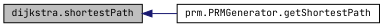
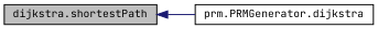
  digraph {
    rankdir=LR
    fontname="JetBrains Mono"
    node [color=black fontname="JetBrains Mono" fontsize=10 shape=record style=filled]
    n1 [fillcolor=grey75 fontcolor=black height=0.2 label="dijkstra.shortestPath" width=0.4]
-   n2 [fillcolor=white height=0.2 label="prm.PRMGenerator.getShortestPath" width=0.4]
+   n2 [fillcolor=white height=0.2 label="prm.PRMGenerator.dijkstra" width=0.4]
    n1 -> n2 [color=midnightblue dir=back fontname="JetBrains Mono" fontsize=10 labelfontname=Helvetica labelfontsize=10 style=solid]
  }
